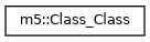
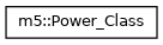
  digraph {
    rankdir=LR
-   n1 [color=black fillcolor=white fontname=Helvetica fontsize=10 height=0.2 label="m5::Class_Class" shape=record style=filled width=0.4]
+   n1 [color=black fillcolor=white fontname=Helvetica fontsize=10 height=0.2 label="m5::Power_Class" shape=record style=filled width=0.4]
  }
